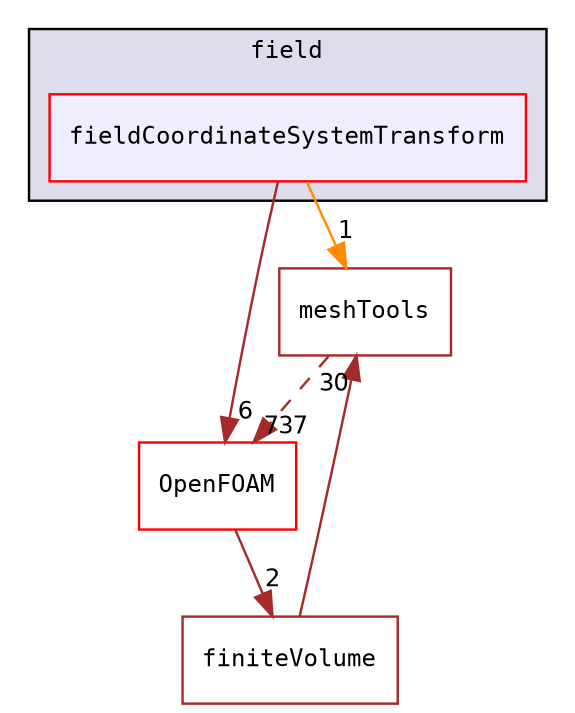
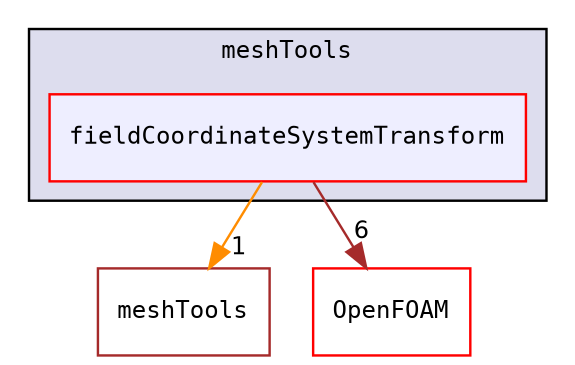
  digraph {
    compound=true
    fontname="DejaVu Sans Mono"
    node [color=red fontname="DejaVu Sans Mono" fontsize=10 shape=box]
    edge [color=brown fontname="DejaVu Sans Mono" labeldistance=1.5 labelfontname=Helvetica labelfontsize=10 style=solid]
    n1 [fillcolor="#eeeeff" label=fieldCoordinateSystemTransform pencolor=black style=filled]
    n2 [color=brown label=meshTools]
    n3 [label=OpenFOAM]
-   n4 [color=brown label=finiteVolume]
    subgraph cluster_1 {
      bgcolor="#ddddee"
      fontsize=10
-     label=field
+     label=meshTools
      pencolor=black
      n1
    }
    n1 -> n2 [color=darkorange headlabel=1]
    n1 -> n3 [headlabel=6]
-   n2 -> n3 [headlabel=737 style=dashed]
-   n3 -> n4 [headlabel=2]
-   n4 -> n2 [headlabel=30]
  }
